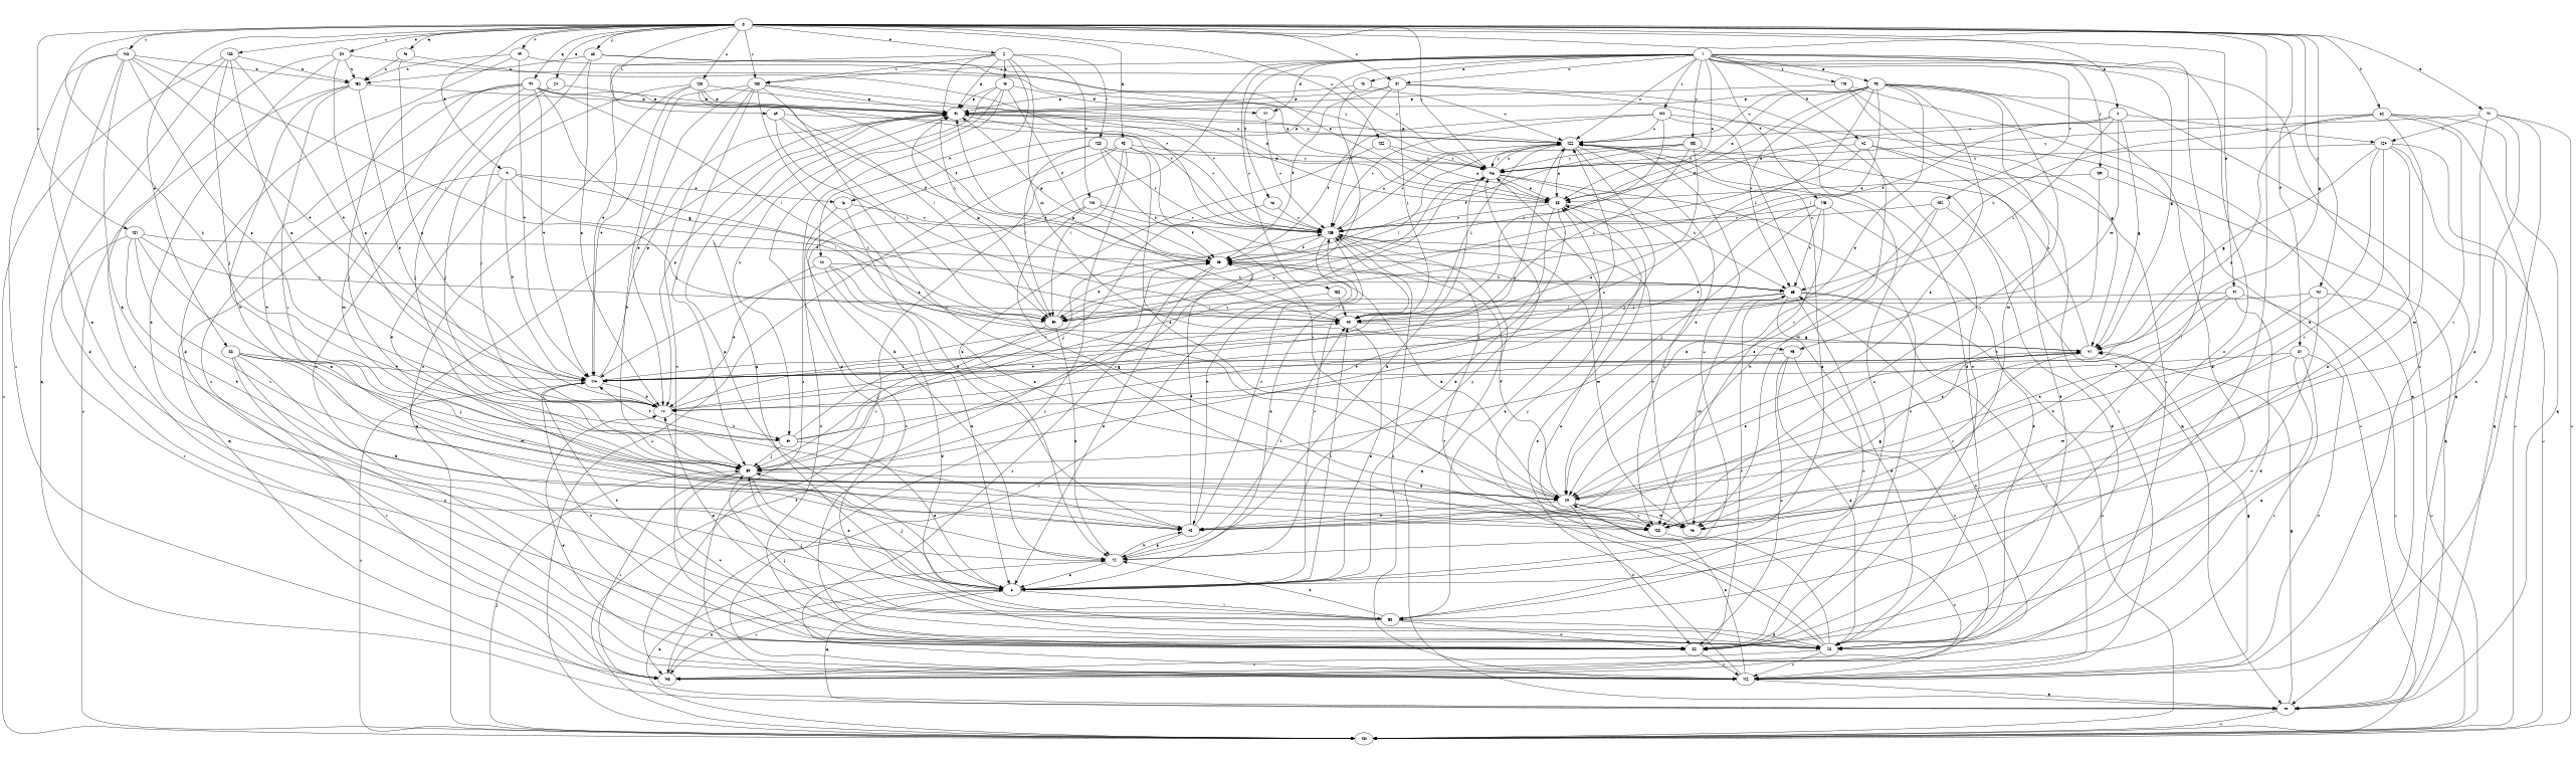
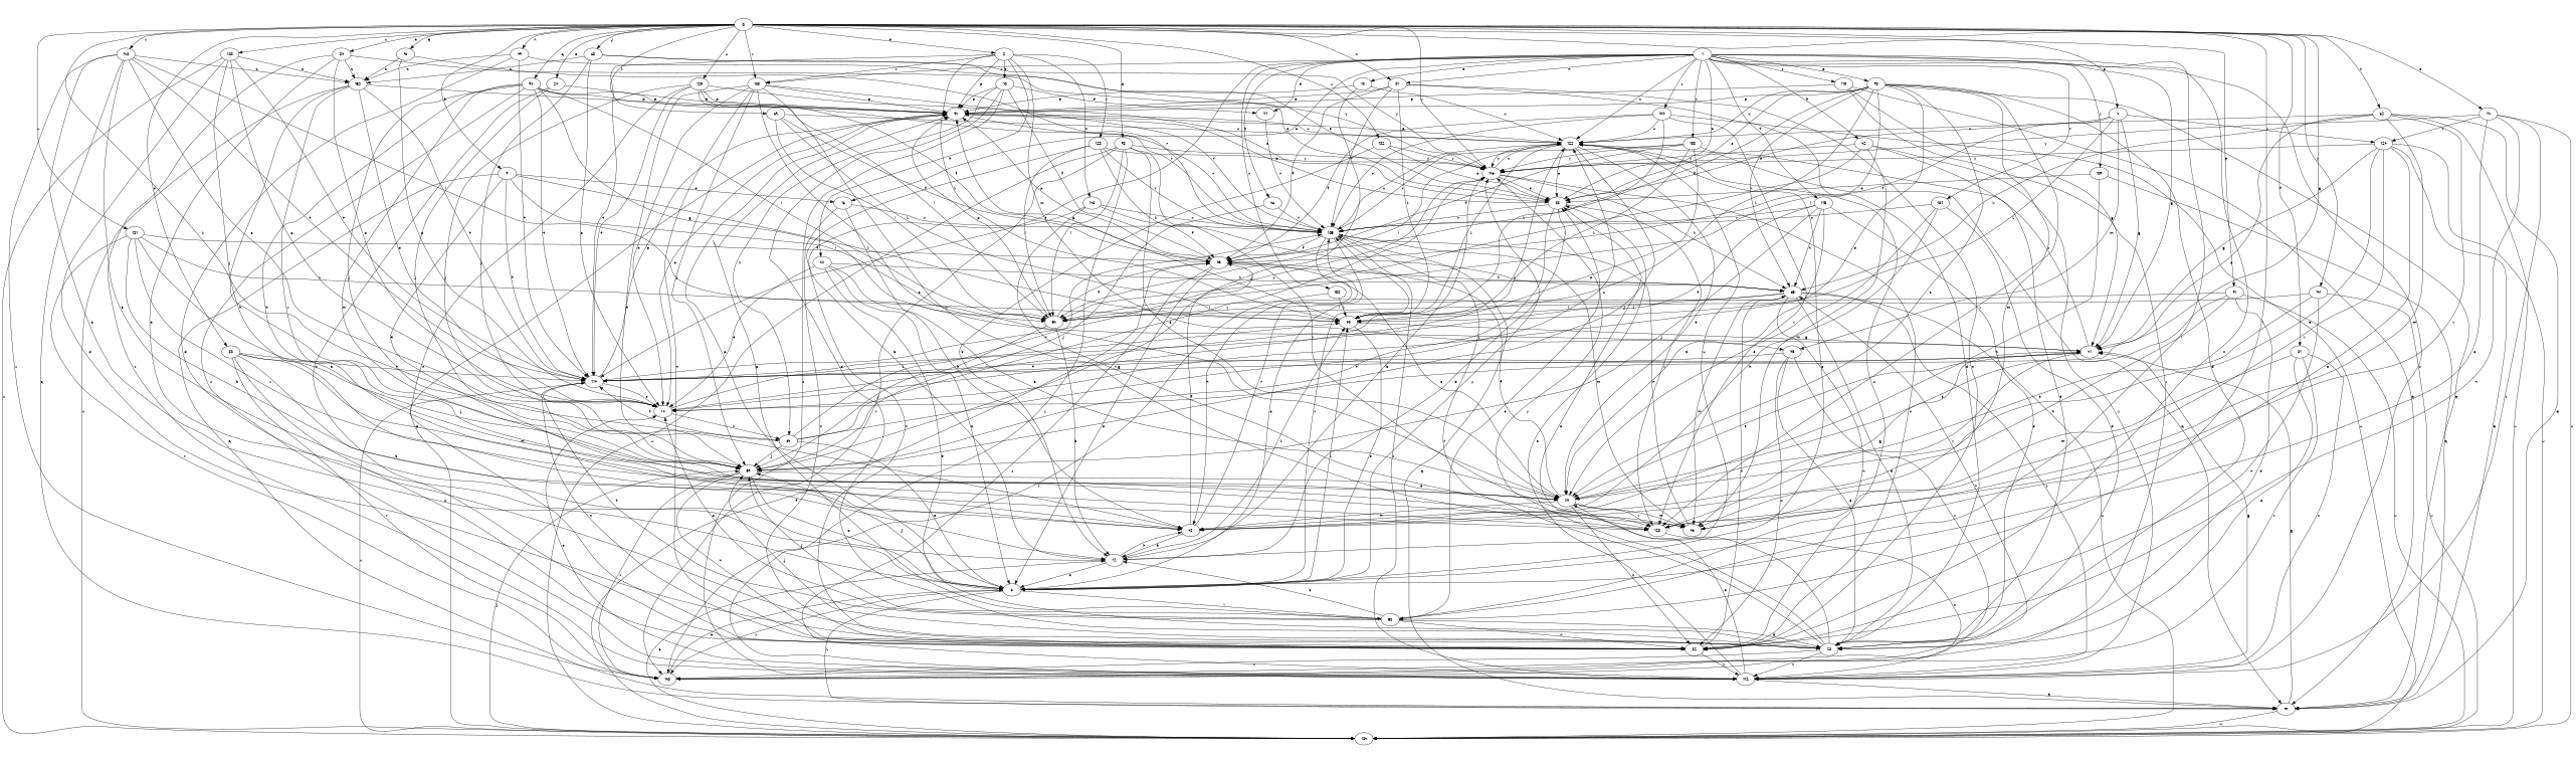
  strict digraph {
    fontname="Patrick Hand"
    node [fontname="Patrick Hand"]
    edge [fontname="Patrick Hand"]
    0
    2
    4
    9
    24
    27
    31
    41
    53
    n10 [label=68]
    62
    64
    69
    79
    81
    83
    87
    91
    96
    97
    98
    120
    131
    132
    133
    138
    141
    143
    146
    117
    10
    47
    70
    75
    94
    123
    148
    88
    35
    127
    16
    99
    29
    54
    82
    112
    6
    134
    59
    140
    23
    76
    122
    128
    12
    17
    152
    65
    105
    48
    1
    13
    22
    42
    46
    93
    102
    103
    107
    108
    109
    110
    115
    0 -> 2 [label=a]
    0 -> 4 [label=a]
    0 -> 9 [label=b]
    0 -> 24 [label=e]
    0 -> 27 [label=e]
    0 -> 31 [label=f]
    0 -> 41 [label=g]
    0 -> 53 [label=i]
    0 -> n10 [label=j]
    0 -> 62 [label=k]
    0 -> 64 [label=k]
    0 -> 69 [label=l]
    0 -> 79 [label=n]
    0 -> 81 [label=n]
    0 -> 83 [label=o]
    0 -> 87 [label=o]
    0 -> 91 [label=p]
    0 -> 96 [label=q]
    0 -> 97 [label=q]
    0 -> 98 [label=q]
    0 -> 120 [label=u]
    0 -> 131 [label=w]
    0 -> 132 [label=w]
    0 -> 133 [label=w]
    0 -> 138 [label=x]
    0 -> 141 [label=y]
    0 -> 143 [label=y]
    0 -> 146 [label=y]
    2 -> 138 [label=x]
    2 -> 117 [label=t]
    2 -> 10 [label=b]
    2 -> 47 [label=h]
    2 -> 70 [label=l]
    2 -> 75 [label=m]
    2 -> 94 [label=p]
    2 -> 123 [label=v]
    2 -> 148 [label=z]
    4 -> 41 [label=g]
    4 -> 70 [label=l]
    4 -> 75 [label=m]
    4 -> 88 [label=o]
    4 -> 35 [label=f]
    4 -> 127 [label=v]
    9 -> 117 [label=t]
    9 -> 70 [label=l]
    9 -> 16 [label=c]
    9 -> 99 [label=q]
    9 -> 29 [label=e]
    9 -> 54 [label=i]
    24 -> 146 [label=y]
    24 -> 127 [label=v]
    24 -> 82 [label=n]
    24 -> 112 [label=s]
    24 -> 6 [label=a]
    24 -> 134 [label=w]
    27 -> 94 [label=p]
    27 -> 82 [label=n]
    27 -> 59 [label=j]
-   31 -> 117 [label=t]
+   152 -> 117 [label=t]
    31 -> 112 [label=s]
    31 -> 140 [label=x]
    31 -> 23 [label=d]
    31 -> 76 [label=m]
    41 -> 117 [label=t]
    41 -> 29 [label=e]
    41 -> 122 [label=u]
    41 -> 128 [label=v]
    53 -> 117 [label=t]
    53 -> 94 [label=p]
    53 -> 88 [label=o]
    53 -> 82 [label=n]
    53 -> 59 [label=j]
    53 -> 23 [label=d]
    53 -> 122 [label=u]
    53 -> 12 [label=b]
    53 -> 17 [label=c]
    n10 -> 146 [label=y]
    n10 -> 88 [label=o]
    n10 -> 59 [label=j]
    n10 -> 17 [label=c]
    n10 -> 152 [label=z]
    62 -> 99 [label=q]
    62 -> 134 [label=w]
    62 -> 76 [label=m]
    62 -> 122 [label=u]
    62 -> 128 [label=v]
    62 -> 17 [label=c]
    62 -> 65 [label=k]
    64 -> 146 [label=y]
    64 -> 117 [label=t]
    64 -> 6 [label=a]
    64 -> 59 [label=j]
    64 -> 122 [label=u]
    64 -> 105 [label=r]
    69 -> 70 [label=l]
    69 -> 35 [label=f]
    69 -> 54 [label=i]
    69 -> 122 [label=u]
    79 -> 146 [label=y]
    79 -> 117 [label=t]
    79 -> 23 [label=d]
    79 -> 152 [label=z]
    81 -> 70 [label=l]
    81 -> 94 [label=p]
    81 -> 35 [label=f]
    81 -> 82 [label=n]
    81 -> 23 [label=d]
    81 -> 105 [label=r]
    83 -> 117 [label=t]
    83 -> 82 [label=n]
    83 -> 59 [label=j]
    83 -> 140 [label=x]
    83 -> 76 [label=m]
    83 -> 12 [label=b]
    87 -> 88 [label=o]
    87 -> 112 [label=s]
    87 -> 6 [label=a]
    87 -> 17 [label=c]
    87 -> 152 [label=z]
    91 -> 29 [label=e]
    91 -> 54 [label=i]
    91 -> 134 [label=w]
    91 -> 23 [label=d]
    91 -> 48 [label=h]
    96 -> 17 [label=c]
    96 -> 152 [label=z]
    96 -> 105 [label=r]
    97 -> 41 [label=g]
    97 -> 117 [label=t]
    97 -> 94 [label=p]
    97 -> 54 [label=i]
    97 -> 112 [label=s]
    97 -> 59 [label=j]
    97 -> 76 [label=m]
    97 -> 105 [label=r]
    97 -> 48 [label=h]
    98 -> 146 [label=y]
    98 -> 29 [label=e]
    98 -> 54 [label=i]
    98 -> 112 [label=s]
    98 -> 134 [label=w]
    98 -> 140 [label=x]
    98 -> 128 [label=v]
    120 -> 117 [label=t]
    120 -> 94 [label=p]
    120 -> 88 [label=o]
    120 -> 35 [label=f]
    120 -> 54 [label=i]
    120 -> 82 [label=n]
    120 -> 59 [label=j]
    131 -> 70 [label=l]
    131 -> 35 [label=f]
    131 -> 29 [label=e]
    131 -> 140 [label=x]
    131 -> 128 [label=v]
    131 -> 48 [label=h]
    132 -> 146 [label=y]
    132 -> 88 [label=o]
    132 -> 12 [label=b]
    133 -> 117 [label=t]
    133 -> 134 [label=w]
    133 -> 59 [label=j]
    133 -> 23 [label=d]
    133 -> 17 [label=c]
    133 -> 152 [label=z]
    138 -> 94 [label=p]
    138 -> 29 [label=e]
    138 -> 82 [label=n]
    138 -> 59 [label=j]
    138 -> 128 [label=v]
    138 -> 17 [label=c]
    138 -> 105 [label=r]
    138 -> 48 [label=h]
    141 -> 29 [label=e]
    141 -> 54 [label=i]
    141 -> 82 [label=n]
    141 -> 134 [label=w]
    143 -> 117 [label=t]
    143 -> 99 [label=q]
    143 -> 54 [label=i]
    143 -> 6 [label=a]
    143 -> 140 [label=x]
    143 -> 12 [label=b]
    143 -> 17 [label=c]
    143 -> 152 [label=z]
    146 -> 88 [label=o]
    146 -> 82 [label=n]
    146 -> 122 [label=u]
    146 -> 12 [label=b]
    146 -> 65 [label=k]
    117 -> 41 [label=g]
    117 -> 146 [label=y]
    117 -> 94 [label=p]
    117 -> 82 [label=n]
    117 -> 134 [label=w]
    117 -> 17 [label=c]
    10 -> 64 [label=k]
    10 -> 94 [label=p]
    10 -> 35 [label=f]
    10 -> 112 [label=s]
    10 -> 23 [label=d]
    10 -> 22 [label=d]
    47 -> 29 [label=e]
    47 -> 6 [label=a]
    47 -> 23 [label=d]
    47 -> 17 [label=c]
    47 -> 65 [label=k]
    70 -> 41 [label=g]
    70 -> 94 [label=p]
    70 -> 6 [label=a]
    75 -> 117 [label=t]
    75 -> 82 [label=n]
    75 -> 140 [label=x]
    75 -> 23 [label=d]
    94 -> 122 [label=u]
    94 -> 17 [label=c]
    94 -> 105 [label=r]
    123 -> 146 [label=y]
    123 -> 54 [label=i]
    123 -> 12 [label=b]
    123 -> 65 [label=k]
    123 -> 105 [label=r]
    148 -> 35 [label=f]
    148 -> 82 [label=n]
    148 -> 128 [label=v]
    148 -> 105 [label=r]
    88 -> 94 [label=p]
    88 -> 59 [label=j]
    88 -> 128 [label=v]
    88 -> 12 [label=b]
    88 -> 105 [label=r]
    35 -> 94 [label=p]
    35 -> 29 [label=e]
    35 -> 112 [label=s]
    35 -> 6 [label=a]
    35 -> 65 [label=k]
    127 -> 41 [label=g]
    127 -> 146 [label=y]
    127 -> 99 [label=q]
    127 -> 29 [label=e]
    127 -> 6 [label=a]
    127 -> 134 [label=w]
    127 -> 128 [label=v]
    16 -> 82 [label=n]
    16 -> 105 [label=r]
    16 -> 48 [label=h]
    99 -> 41 [label=g]
    99 -> 134 [label=w]
    29 -> 35 [label=f]
    29 -> 82 [label=n]
    29 -> 76 [label=m]
    29 -> 128 [label=v]
    29 -> 48 [label=h]
    54 -> 94 [label=p]
    54 -> 35 [label=f]
    54 -> 59 [label=j]
    54 -> 12 [label=b]
    82 -> 112 [label=s]
    82 -> 65 [label=k]
    112 -> 41 [label=g]
    112 -> 88 [label=o]
    112 -> 99 [label=q]
    112 -> 29 [label=e]
    112 -> 17 [label=c]
    6 -> 53 [label=i]
    6 -> 146 [label=y]
    6 -> 70 [label=l]
    6 -> 94 [label=p]
-   6 -> 99 [label=q]
+   6 -> 99 [label=l]
    6 -> 59 [label=j]
    6 -> 140 [label=x]
    6 -> 105 [label=r]
    134 -> 94 [label=p]
    134 -> 35 [label=f]
    134 -> 59 [label=j]
    134 -> 12 [label=b]
    59 -> 29 [label=e]
    59 -> 82 [label=n]
    59 -> 6 [label=a]
    59 -> 140 [label=x]
    140 -> 6 [label=a]
    140 -> 65 [label=k]
    23 -> 146 [label=y]
    23 -> 88 [label=o]
    23 -> 112 [label=s]
    23 -> 59 [label=j]
    23 -> 140 [label=x]
    23 -> 105 [label=r]
    76 -> 105 [label=r]
    122 -> 146 [label=y]
    122 -> 70 [label=l]
    122 -> 94 [label=p]
    122 -> 88 [label=o]
    122 -> 29 [label=e]
    122 -> 54 [label=i]
    122 -> 6 [label=a]
    122 -> 59 [label=j]
    128 -> 112 [label=s]
    12 -> 70 [label=l]
    12 -> 6 [label=a]
    12 -> 122 [label=u]
    12 -> 48 [label=h]
    17 -> 64 [label=k]
    17 -> 70 [label=l]
    17 -> 122 [label=u]
    152 -> 94 [label=p]
    152 -> 134 [label=w]
    152 -> 128 [label=v]
    152 -> 17 [label=c]
    152 -> 48 [label=h]
    65 -> 70 [label=l]
    65 -> 54 [label=i]
    65 -> 82 [label=n]
    65 -> 112 [label=s]
    65 -> 134 [label=w]
    65 -> 23 [label=d]
    65 -> 76 [label=m]
    105 -> 35 [label=f]
    105 -> 99 [label=q]
    105 -> 112 [label=s]
    105 -> 6 [label=a]
    105 -> 76 [label=m]
    105 -> 122 [label=u]
    105 -> 48 [label=h]
    48 -> 41 [label=g]
    48 -> 35 [label=f]
    48 -> 12 [label=b]
    48 -> 105 [label=r]
    1 -> 41 [label=g]
    1 -> 53 [label=i]
    1 -> 81 [label=n]
    1 -> 138 [label=x]
    1 -> 117 [label=t]
    1 -> 88 [label=o]
    1 -> 16 [label=c]
    1 -> 82 [label=n]
    1 -> 112 [label=s]
    1 -> 122 [label=u]
    1 -> 13 [label=c]
    1 -> 22 [label=d]
    1 -> 42 [label=h]
    1 -> 46 [label=h]
    1 -> 93 [label=p]
    1 -> 102 [label=r]
    1 -> 103 [label=r]
    1 -> 107 [label=s]
    1 -> 108 [label=s]
    1 -> 109 [label=s]
    1 -> 110 [label=s]
    1 -> 115 [label=t]
    13 -> 94 [label=p]
    13 -> 59 [label=j]
    13 -> 122 [label=u]
    22 -> 105 [label=r]
    42 -> 146 [label=y]
    42 -> 54 [label=i]
    42 -> 112 [label=s]
    42 -> 23 [label=d]
    42 -> 76 [label=m]
    46 -> 59 [label=j]
    46 -> 105 [label=r]
    93 -> 70 [label=l]
    93 -> 94 [label=p]
    93 -> 88 [label=o]
    93 -> 35 [label=f]
    93 -> 99 [label=q]
    93 -> 29 [label=e]
    93 -> 54 [label=i]
    93 -> 23 [label=d]
    93 -> 76 [label=m]
    93 -> 122 [label=u]
    93 -> 128 [label=v]
    93 -> 17 [label=c]
    93 -> 65 [label=k]
    102 -> 29 [label=e]
    102 -> 23 [label=d]
    102 -> 105 [label=r]
    102 -> 48 [label=h]
    103 -> 70 [label=l]
    103 -> 140 [label=x]
    107 -> 70 [label=l]
    107 -> 35 [label=f]
    107 -> 134 [label=w]
    107 -> 122 [label=u]
    107 -> 128 [label=v]
    107 -> 105 [label=r]
    108 -> 146 [label=y]
    108 -> 70 [label=l]
    108 -> 35 [label=f]
    108 -> 99 [label=q]
    108 -> 17 [label=c]
    108 -> 105 [label=r]
    109 -> 88 [label=o]
    109 -> 99 [label=q]
    109 -> 48 [label=h]
    110 -> 41 [label=g]
    110 -> 94 [label=p]
    110 -> 99 [label=q]
    110 -> 140 [label=x]
    115 -> 117 [label=t]
    115 -> 29 [label=e]
    115 -> 59 [label=j]
    115 -> 23 [label=d]
    115 -> 65 [label=k]
    115 -> 105 [label=r]
  }
